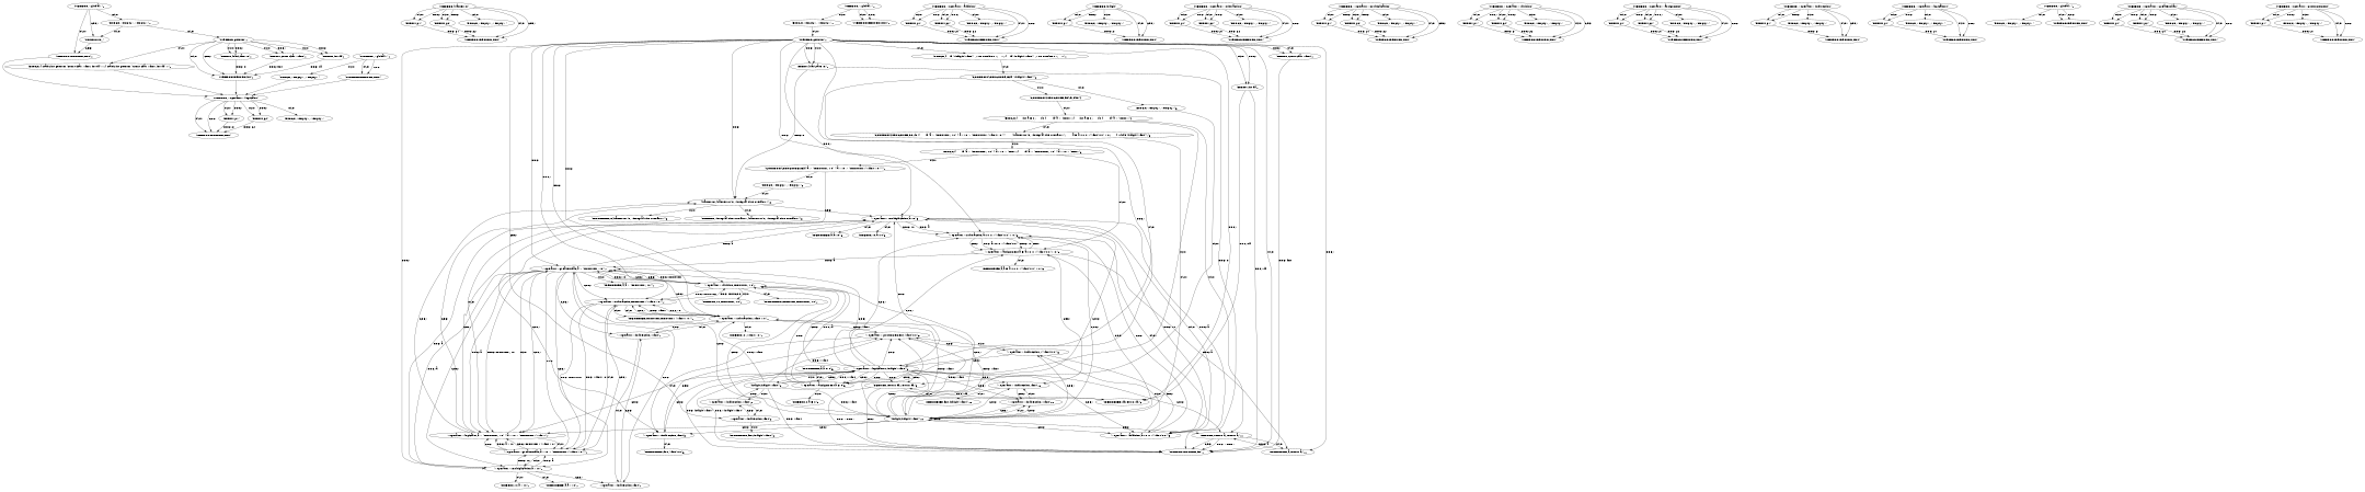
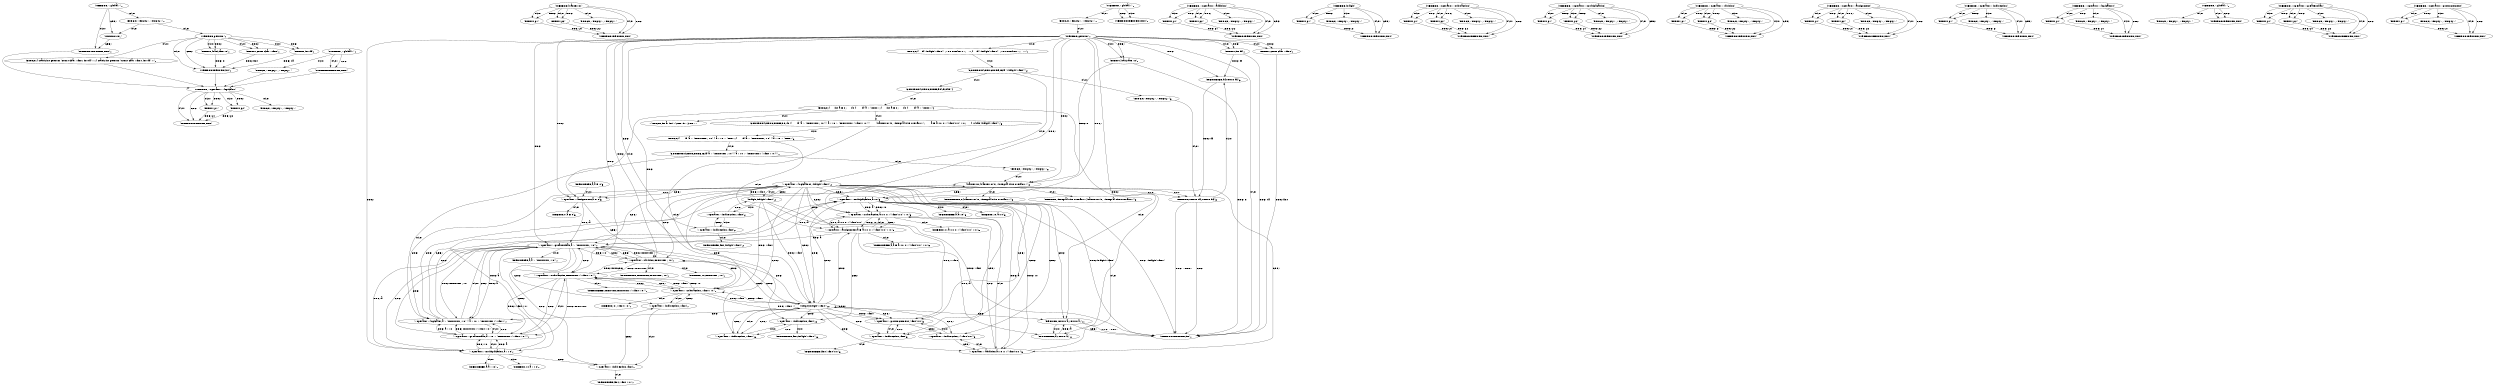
  digraph {
    n1 [label=<(METHOD,&lt;operator&gt;.logicalOr)>]
    n2 [label=<(PARAM,p1)>]
    n3 [label=<(PARAM,p2)>]
    n4 [label=<(BLOCK,&lt;empty&gt;,&lt;empty&gt;)>]
    n5 [label=<(METHOD_RETURN,ANY)>]
    n6 [label=<(METHOD,luaL_error)>]
    n7 [label=<(PARAM,p1)>]
    n8 [label=<(PARAM,p2)>]
    n9 [label=<(BLOCK,&lt;empty&gt;,&lt;empty&gt;)>]
    n10 [label=<(METHOD_RETURN,ANY)>]
    n11 [label=<(METHOD,&lt;global&gt;)<SUB>1</SUB>>]
    n12 [label=<(BLOCK,&lt;empty&gt;,&lt;empty&gt;)<SUB>1</SUB>>]
    n13 [label=<(METHOD_RETURN,ANY)<SUB>1</SUB>>]
    n14 [label=<(METHOD,getnum)<SUB>1</SUB>>]
    n15 [label=<(PARAM,lua_State *L)<SUB>1</SUB>>]
    n16 [label=<(PARAM,const char **fmt)<SUB>1</SUB>>]
    n17 [label=<(PARAM,int df)<SUB>1</SUB>>]
    n18 [label=<(BLOCK,{    if (!isdigit(**fmt))  /* no number? */    ...,{    if (!isdigit(**fmt))  /* no number? */    ...)<SUB>1</SUB>>]
    n19 [label=<(&lt;operator&gt;.indirection,*fmt)<SUB>2</SUB>>]
    n20 [label=<(IDENTIFIER,df,return df;)<SUB>3</SUB>>]
    n21 [label=<(&lt;operator&gt;.assignment,a = 0)<SUB>5</SUB>>]
    n22 [label=<(&lt;operator&gt;.greaterThan,a &gt; (INT_MAX / 10))<SUB>7</SUB>>]
    n23 [label=<(&lt;operator&gt;.division,INT_MAX / 10)<SUB>7</SUB>>]
    n24 [label=<(&lt;operator&gt;.multiplication,a * 10)<SUB>7</SUB>>]
    n25 [label=<(&lt;operator&gt;.subtraction,INT_MAX - (**fmt - '0'))<SUB>7</SUB>>]
    n26 [label=<(&lt;operator&gt;.subtraction,**fmt - '0')<SUB>7</SUB>>]
    n27 [label=<(luaL_error,luaL_error(L, &quot;integral size overflow&quot;))<SUB>8</SUB>>]
    n28 [label=<(&lt;operator&gt;.subtraction,a*10 + *((*fmt)++) - '0')<SUB>9</SUB>>]
    n29 [label=<(&lt;operator&gt;.multiplication,a*10)<SUB>9</SUB>>]
    n30 [label=<(IDENTIFIER,a,return a;)<SUB>11</SUB>>]
    n31 [label=<(METHOD_RETURN,int)<SUB>1</SUB>>]
    n32 [label=<(CONTROL_STRUCTURE,IF,if (!isdigit(**fmt)))<SUB>2</SUB>>]
    n33 [label=<(&lt;operator&gt;.indirection,**fmt)<SUB>2</SUB>>]
    n34 [label=<(IDENTIFIER,fmt,isdigit(**fmt))<SUB>2</SUB>>]
    n35 [label=<(RETURN,return df;,return df;)<SUB>3</SUB>>]
    n36 [label=<(LITERAL,0,a = 0)<SUB>5</SUB>>]
    n37 [label=<(&lt;operator&gt;.logicalOr,a &gt; (INT_MAX / 10) || a * 10 &gt; (INT_MAX - (**fm...)<SUB>7</SUB>>]
    n38 [label=<(&lt;operator&gt;.greaterThan,a * 10 &gt; (INT_MAX - (**fmt - '0')))<SUB>7</SUB>>]
    n39 [label=<(IDENTIFIER,a,a &gt; (INT_MAX / 10))<SUB>7</SUB>>]
    n40 [label=<(&lt;operator&gt;.indirection,**fmt)<SUB>7</SUB>>]
    n41 [label=<(&lt;operator&gt;.indirection,*fmt)<SUB>7</SUB>>]
    n42 [label=<(IDENTIFIER,INT_MAX,INT_MAX / 10)<SUB>7</SUB>>]
    n43 [label=<(LITERAL,10,INT_MAX / 10)<SUB>7</SUB>>]
    n44 [label=<(IDENTIFIER,a,a * 10)<SUB>7</SUB>>]
    n45 [label=<(LITERAL,10,a * 10)<SUB>7</SUB>>]
    n46 [label=<(IDENTIFIER,INT_MAX,INT_MAX - (**fmt - '0'))<SUB>7</SUB>>]
    n47 [label=<(&lt;operator&gt;.postIncrement,(*fmt)++)<SUB>9</SUB>>]
    n48 [label=<(isdigit,isdigit(**fmt))<SUB>10</SUB>>]
    n49 [label=<(LITERAL,'0',**fmt - '0')<SUB>7</SUB>>]
    n50 [label=<(IDENTIFIER,L,luaL_error(L, &quot;integral size overflow&quot;))<SUB>8</SUB>>]
    n51 [label=<(LITERAL,&quot;integral size overflow&quot;,luaL_error(L, &quot;integral size overflow&quot;))<SUB>8</SUB>>]
    n52 [label=<(&lt;operator&gt;.assignment,a = a*10 + *((*fmt)++) - '0')<SUB>9</SUB>>]
    n53 [label=<(&lt;operator&gt;.addition,a*10 + *((*fmt)++))<SUB>9</SUB>>]
+   n54 [label=<(LITERAL,'0',a*10 + *((*fmt)++) - '0')<SUB>9</SUB>>]
    n55 [label=<(&lt;operator&gt;.indirection,*fmt)<SUB>9</SUB>>]
    n56 [label=<(IDENTIFIER,a,a*10)<SUB>9</SUB>>]
    n57 [label=<(LITERAL,10,a*10)<SUB>9</SUB>>]
    n58 [label=<(RETURN,return a;,return a;)<SUB>11</SUB>>]
    n59 [label=<(&lt;operator&gt;.logicalNot,!isdigit(**fmt))<SUB>2</SUB>>]
    n60 [label=<(BLOCK,&lt;empty&gt;,&lt;empty&gt;)<SUB>3</SUB>>]
    n61 [label=<(CONTROL_STRUCTURE,ELSE,else)<SUB>4</SUB>>]
    n62 [label=<(isdigit,isdigit(**fmt))<SUB>2</SUB>>]
    n63 [label=<(&lt;operator&gt;.indirection,*((*fmt)++))<SUB>9</SUB>>]
    n64 [label=<(&lt;operator&gt;.indirection,**fmt)<SUB>10</SUB>>]
    n65 [label=<(&lt;operator&gt;.indirection,*fmt)<SUB>10</SUB>>]
    n66 [label=<(BLOCK,{      int a = 0;      do {       if (a &gt; (INT_...,{      int a = 0;      do {       if (a &gt; (INT_...)<SUB>4</SUB>>]
    n67 [label=<(IDENTIFIER,a,a = a*10 + *((*fmt)++) - '0')<SUB>9</SUB>>]
    n68 [label=<(IDENTIFIER,fmt,(*fmt)++)<SUB>9</SUB>>]
    n69 [label=<(IDENTIFIER,fmt,isdigit(**fmt))<SUB>10</SUB>>]
+   n70 [label="<(LOCAL,int a: int)<SUB>5</SUB>>"]
    n71 [label=<(CONTROL_STRUCTURE,DO,do {       if (a &gt; (INT_MAX / 10) || a * 10 &gt; (INT_MAX - (**fmt - '0')))         luaL_error(L, &quot;integral size overflow&quot;);        a = a*10 + *((*fmt)++) - '0';      } while (isdigit(**fmt));)<SUB>6</SUB>>]
    n72 [label=<(BLOCK,{       if (a &gt; (INT_MAX / 10) || a * 10 &gt; (INT...,{       if (a &gt; (INT_MAX / 10) || a * 10 &gt; (INT...)<SUB>6</SUB>>]
    n73 [label=<(IDENTIFIER,a,a = 0)<SUB>5</SUB>>]
    n74 [label=<(CONTROL_STRUCTURE,IF,if (a &gt; (INT_MAX / 10) || a * 10 &gt; (INT_MAX - (**fmt - '0'))))<SUB>7</SUB>>]
    n75 [label=<(BLOCK,&lt;empty&gt;,&lt;empty&gt;)<SUB>8</SUB>>]
+   n76 [label=<(IDENTIFIER,fmt,**fmt - '0')<SUB>7</SUB>>]
    n77 [label=<(METHOD,&lt;operator&gt;.addition)>]
    n78 [label=<(PARAM,p1)>]
    n79 [label=<(PARAM,p2)>]
    n80 [label=<(BLOCK,&lt;empty&gt;,&lt;empty&gt;)>]
    n81 [label=<(METHOD_RETURN,ANY)>]
    n82 [label=<(METHOD,isdigit)>]
    n83 [label=<(PARAM,p1)>]
    n84 [label=<(BLOCK,&lt;empty&gt;,&lt;empty&gt;)>]
    n85 [label=<(METHOD_RETURN,ANY)>]
    n86 [label=<(METHOD,&lt;operator&gt;.subtraction)>]
    n87 [label=<(PARAM,p1)>]
    n88 [label=<(PARAM,p2)>]
    n89 [label=<(BLOCK,&lt;empty&gt;,&lt;empty&gt;)>]
    n90 [label=<(METHOD_RETURN,ANY)>]
    n91 [label=<(METHOD,&lt;operator&gt;.multiplication)>]
    n92 [label=<(PARAM,p1)>]
    n93 [label=<(PARAM,p2)>]
    n94 [label=<(BLOCK,&lt;empty&gt;,&lt;empty&gt;)>]
    n95 [label=<(METHOD_RETURN,ANY)>]
    n96 [label=<(METHOD,&lt;operator&gt;.division)>]
    n97 [label=<(PARAM,p1)>]
    n98 [label=<(PARAM,p2)>]
    n99 [label=<(BLOCK,&lt;empty&gt;,&lt;empty&gt;)>]
    n100 [label=<(METHOD_RETURN,ANY)>]
    n101 [label=<(METHOD,&lt;operator&gt;.assignment)>]
    n102 [label=<(PARAM,p1)>]
    n103 [label=<(PARAM,p2)>]
    n104 [label=<(BLOCK,&lt;empty&gt;,&lt;empty&gt;)>]
    n105 [label=<(METHOD_RETURN,ANY)>]
    n106 [label=<(METHOD,&lt;operator&gt;.indirection)>]
    n107 [label=<(PARAM,p1)>]
    n108 [label=<(BLOCK,&lt;empty&gt;,&lt;empty&gt;)>]
    n109 [label=<(METHOD_RETURN,ANY)>]
    n110 [label=<(METHOD,&lt;operator&gt;.logicalNot)>]
    n111 [label=<(PARAM,p1)>]
    n112 [label=<(BLOCK,&lt;empty&gt;,&lt;empty&gt;)>]
    n113 [label=<(METHOD_RETURN,ANY)>]
    n114 [label=<(METHOD,&lt;global&gt;)<SUB>1</SUB>>]
    n115 [label=<(BLOCK,&lt;empty&gt;,&lt;empty&gt;)>]
    n116 [label=<(METHOD_RETURN,ANY)>]
    n117 [label=<(METHOD,&lt;operator&gt;.greaterThan)>]
    n118 [label=<(PARAM,p1)>]
    n119 [label=<(PARAM,p2)>]
    n120 [label=<(BLOCK,&lt;empty&gt;,&lt;empty&gt;)>]
    n121 [label=<(METHOD_RETURN,ANY)>]
    n122 [label=<(METHOD,&lt;operator&gt;.postIncrement)>]
    n123 [label=<(PARAM,p1)>]
    n124 [label=<(BLOCK,&lt;empty&gt;,&lt;empty&gt;)>]
    n125 [label=<(METHOD_RETURN,ANY)>]
    n126 [label=<(METHOD,&lt;global&gt;)<SUB>1</SUB>>]
    n127 [label=<(BLOCK,&lt;empty&gt;,&lt;empty&gt;)<SUB>1</SUB>>]
    n128 [label=<(UNKNOWN,,)>]
    n129 [label=<(METHOD_RETURN,ANY)<SUB>1</SUB>>]
    n130 [label=<(METHOD,getnum)<SUB>1</SUB>>]
    n131 [label=<(PARAM,lua_State *L)<SUB>1</SUB>>]
    n132 [label=<(PARAM,const char **fmt)<SUB>1</SUB>>]
    n133 [label=<(PARAM,int df)<SUB>1</SUB>>]
    n134 [label=<(BLOCK,{ static int getnum (const char **fmt, int df) ...,{ static int getnum (const char **fmt, int df) ...)<SUB>1</SUB>>]
    n135 [label=<(METHOD_RETURN,int)<SUB>1</SUB>>]
    n136 [label=<(METHOD,&lt;global&gt;)<SUB>1</SUB>>]
    n137 [label=<(BLOCK,&lt;empty&gt;,&lt;empty&gt;)>]
    n138 [label=<(METHOD_RETURN,ANY)>]
    n1 -> n2 [label="AST: "]
    n1 -> n2 [label="DDG: "]
    n1 -> n3 [label="AST: "]
    n1 -> n3 [label="DDG: "]
    n1 -> n4 [label="AST: "]
    n1 -> n5 [label="AST: "]
    n1 -> n5 [label="CFG: "]
    n2 -> n5 [label="DDG: p1"]
    n3 -> n5 [label="DDG: p2"]
    n6 -> n7 [label="AST: "]
    n6 -> n7 [label="DDG: "]
    n6 -> n8 [label="AST: "]
    n6 -> n8 [label="DDG: "]
    n6 -> n9 [label="AST: "]
    n6 -> n10 [label="AST: "]
    n6 -> n10 [label="CFG: "]
    n7 -> n10 [label="DDG: p1"]
    n8 -> n10 [label="DDG: p2"]
    n11 -> n12 [label="AST: "]
    n11 -> n13 [label="AST: "]
    n11 -> n13 [label="CFG: "]
    n12 -> n14 [label="AST: "]
    n14 -> n15 [label="AST: "]
    n14 -> n15 [label="DDG: "]
    n14 -> n16 [label="AST: "]
    n14 -> n16 [label="DDG: "]
    n14 -> n17 [label="AST: "]
    n14 -> n17 [label="DDG: "]
    n14 -> n18 [label="AST: "]
    n14 -> n19 [label="CFG: "]
    n14 -> n20 [label="DDG: "]
    n14 -> n21 [label="DDG: "]
    n14 -> n22 [label="DDG: "]
    n14 -> n23 [label="DDG: "]
    n14 -> n24 [label="DDG: "]
    n14 -> n25 [label="DDG: "]
    n14 -> n26 [label="DDG: "]
    n14 -> n27 [label="DDG: "]
    n14 -> n28 [label="DDG: "]
    n14 -> n29 [label="DDG: "]
    n14 -> n30 [label="DDG: "]
    n14 -> n31 [label="AST: "]
    n15 -> n27 [label="DDG: L"]
    n15 -> n31 [label="DDG: L"]
    n16 -> n31 [label="DDG: fmt"]
    n17 -> n20 [label="DDG: df"]
    n17 -> n31 [label="DDG: df"]
    n18 -> n32 [label="AST: "]
    n19 -> n33 [label="CFG: "]
    n19 -> n34 [label="AST: "]
    n20 -> n35 [label="DDG: df"]
    n21 -> n22 [label="DDG: a"]
    n21 -> n23 [label="CFG: "]
    n21 -> n36 [label="AST: "]
    n22 -> n23 [label="CDG: "]
    n22 -> n24 [label="CFG: "]
    n22 -> n24 [label="DDG: a"]
    n22 -> n24 [label="CDG: "]
    n22 -> n25 [label="CDG: "]
    n22 -> n26 [label="CDG: "]
    n22 -> n29 [label="DDG: a"]
    n22 -> n37 [label="CFG: "]
    n22 -> n37 [label="DDG: a"]
    n22 -> n37 [label="DDG: INT_MAX / 10"]
    n22 -> n38 [label="CDG: "]
    n22 -> n39 [label="AST: "]
    n22 -> n40 [label="CDG: "]
    n22 -> n41 [label="CDG: "]
    n23 -> n22 [label="CFG: "]
    n23 -> n22 [label="DDG: INT_MAX"]
    n23 -> n22 [label="DDG: 10"]
    n23 -> n25 [label="DDG: INT_MAX"]
    n23 -> n42 [label="AST: "]
    n23 -> n43 [label="AST: "]
    n24 -> n29 [label="DDG: a"]
    n24 -> n38 [label="DDG: a"]
    n24 -> n38 [label="DDG: 10"]
    n24 -> n41 [label="CFG: "]
    n24 -> n44 [label="AST: "]
    n24 -> n45 [label="AST: "]
    n25 -> n23 [label="DDG: INT_CDG"]
-   n25 -> n26 [label="AST: "]
+   n25 -> n26 [label="DDG: "]
    n25 -> n38 [label="CFG: "]
    n25 -> n38 [label="DDG: INT_MAX"]
    n25 -> n38 [label="DDG: **fmt - '0'"]
    n25 -> n46 [label="AST: "]
    n26 -> n25 [label="CFG: "]
    n26 -> n25 [label="DDG: **fmt"]
    n26 -> n25 [label="DDG: '0'"]
    n26 -> n40 [label="AST: "]
    n26 -> n47 [label="DDG: **fmt"]
    n26 -> n48 [label="DDG: **fmt"]
    n26 -> n49 [label="AST: "]
    n27 -> n29 [label="CFG: "]
    n27 -> n50 [label="AST: "]
    n27 -> n51 [label="AST: "]
    n28 -> n52 [label="CFG: "]
    n28 -> n52 [label="DDG: a*10 + *((*fmt)++)"]
    n28 -> n52 [label="DDG: '0'"]
    n28 -> n53 [label="AST: "]
+   n28 -> n54 [label="AST: "]
    n29 -> n28 [label="DDG: a"]
    n29 -> n28 [label="DDG: 10"]
    n29 -> n53 [label="DDG: a"]
    n29 -> n53 [label="DDG: 10"]
    n29 -> n55 [label="CFG: "]
    n29 -> n56 [label="AST: "]
    n29 -> n57 [label="AST: "]
    n30 -> n58 [label="DDG: a"]
    n32 -> n59 [label="AST: "]
    n32 -> n60 [label="AST: "]
    n32 -> n61 [label="AST: "]
    n33 -> n19 [label="AST: "]
    n33 -> n62 [label="CFG: "]
    n35 -> n20 [label="AST: "]
    n35 -> n31 [label="CFG: "]
    n35 -> n31 [label="DDG: &lt;RET&gt;"]
    n37 -> n22 [label="AST: "]
    n37 -> n27 [label="CFG: "]
    n37 -> n27 [label="CDG: "]
    n37 -> n29 [label="CFG: "]
    n37 -> n38 [label="AST: "]
    n38 -> n24 [label="AST: "]
    n38 -> n25 [label="AST: "]
    n38 -> n37 [label="CFG: "]
    n38 -> n37 [label="DDG: a * 10"]
    n38 -> n37 [label="DDG: INT_MAX - (**fmt - '0')"]
    n40 -> n26 [label="CFG: "]
    n40 -> n41 [label="AST: "]
    n41 -> n40 [label="CFG: "]
+   n41 -> n76 [label="AST: "]
    n47 -> n55 [label="AST: "]
    n47 -> n63 [label="CFG: "]
    n48 -> n22 [label="CDG: "]
    n48 -> n23 [label="CFG: "]
    n48 -> n23 [label="CDG: "]
    n48 -> n26 [label="DDG: **fmt"]
    n48 -> n28 [label="CDG: "]
    n48 -> n29 [label="CDG: "]
    n48 -> n37 [label="CDG: "]
    n48 -> n47 [label="DDG: **fmt"]
    n48 -> n47 [label="CDG: "]
    n48 -> n48 [label="CDG: "]
    n48 -> n52 [label="CDG: "]
    n48 -> n53 [label="CDG: "]
    n48 -> n55 [label="CDG: "]
    n48 -> n58 [label="CFG: "]
    n48 -> n63 [label="CDG: "]
    n48 -> n64 [label="AST: "]
    n48 -> n64 [label="CDG: "]
    n48 -> n65 [label="CDG: "]
    n52 -> n22 [label="DDG: a"]
-   n52 -> n28 [label="INT: "]
+   n52 -> n28 [label="AST: "]
    n52 -> n30 [label="DDG: a"]
    n52 -> n65 [label="CFG: "]
    n52 -> n67 [label="AST: "]
    n53 -> n28 [label="CFG: "]
    n53 -> n29 [label="AST: "]
    n53 -> n63 [label="AST: "]
    n55 -> n47 [label="CFG: "]
    n55 -> n68 [label="AST: "]
    n58 -> n30 [label="AST: "]
    n58 -> n31 [label="CFG: "]
    n58 -> n31 [label="DDG: &lt;RET&gt;"]
    n59 -> n21 [label="CFG: "]
    n59 -> n21 [label="CDG: "]
    n59 -> n22 [label="CDG: "]
    n59 -> n23 [label="CDG: "]
    n59 -> n28 [label="CDG: "]
    n59 -> n29 [label="CDG: "]
    n59 -> n31 [label="DDG: isdigit(**fmt)"]
    n59 -> n31 [label="DDG: !isdigit(**fmt)"]
    n59 -> n35 [label="CFG: "]
    n59 -> n35 [label="CDG: "]
    n59 -> n37 [label="CDG: "]
    n59 -> n47 [label="CDG: "]
    n59 -> n48 [label="CDG: "]
    n59 -> n52 [label="CDG: "]
    n59 -> n53 [label="CDG: "]
    n59 -> n55 [label="CDG: "]
    n59 -> n58 [label="CDG: "]
    n59 -> n62 [label="AST: "]
-   n63 -> n59 [label="CDG: "]
+   n59 -> n63 [label="CDG: "]
    n59 -> n64 [label="CDG: "]
    n59 -> n65 [label="CDG: "]
    n60 -> n35 [label="AST: "]
    n61 -> n66 [label="AST: "]
    n62 -> n26 [label="DDG: **fmt"]
    n62 -> n31 [label="DDG: **fmt"]
    n62 -> n33 [label="AST: "]
    n62 -> n47 [label="DDG: **fmt"]
    n62 -> n48 [label="DDG: **fmt"]
    n62 -> n59 [label="CFG: "]
    n62 -> n59 [label="DDG: **fmt"]
    n63 -> n47 [label="AST: "]
    n63 -> n53 [label="CFG: "]
    n64 -> n48 [label="CFG: "]
    n64 -> n65 [label="AST: "]
    n65 -> n64 [label="CFG: "]
    n65 -> n69 [label="AST: "]
    n66 -> n21 [label="AST: "]
    n66 -> n58 [label="AST: "]
+   n66 -> n70 [label="AST: "]
    n66 -> n71 [label="AST: "]
    n71 -> n48 [label="AST: "]
    n71 -> n72 [label="AST: "]
    n72 -> n52 [label="AST: "]
    n72 -> n74 [label="AST: "]
    n73 -> n21 [label="AST: "]
    n74 -> n37 [label="AST: "]
    n74 -> n75 [label="AST: "]
    n75 -> n27 [label="AST: "]
    n77 -> n78 [label="AST: "]
    n77 -> n78 [label="DDG: "]
    n77 -> n79 [label="AST: "]
    n77 -> n79 [label="DDG: "]
    n77 -> n80 [label="AST: "]
    n77 -> n81 [label="AST: "]
    n77 -> n81 [label="CFG: "]
    n78 -> n81 [label="DDG: p1"]
    n79 -> n81 [label="DDG: p2"]
    n82 -> n83 [label="AST: "]
    n82 -> n83 [label="DDG: "]
    n82 -> n84 [label="AST: "]
    n82 -> n85 [label="AST: "]
    n82 -> n85 [label="CFG: "]
    n83 -> n85 [label="DDG: p1"]
    n86 -> n87 [label="AST: "]
    n86 -> n87 [label="DDG: "]
    n86 -> n88 [label="AST: "]
    n86 -> n88 [label="DDG: "]
    n86 -> n89 [label="AST: "]
    n86 -> n90 [label="AST: "]
    n86 -> n90 [label="CFG: "]
    n87 -> n90 [label="DDG: p1"]
    n88 -> n90 [label="DDG: p2"]
    n91 -> n92 [label="AST: "]
    n91 -> n92 [label="DDG: "]
    n91 -> n93 [label="AST: "]
    n91 -> n93 [label="DDG: "]
    n91 -> n94 [label="AST: "]
    n91 -> n95 [label="AST: "]
    n91 -> n95 [label="CFG: "]
    n92 -> n95 [label="DDG: p1"]
    n93 -> n95 [label="DDG: p2"]
    n96 -> n97 [label="AST: "]
    n96 -> n97 [label="DDG: "]
    n96 -> n98 [label="AST: "]
    n96 -> n98 [label="DDG: "]
    n96 -> n99 [label="AST: "]
    n96 -> n100 [label="AST: "]
    n96 -> n100 [label="CFG: "]
    n97 -> n100 [label="DDG: p1"]
    n98 -> n100 [label="DDG: p2"]
    n101 -> n102 [label="AST: "]
    n101 -> n102 [label="DDG: "]
    n101 -> n103 [label="AST: "]
    n101 -> n103 [label="DDG: "]
    n101 -> n104 [label="AST: "]
    n101 -> n105 [label="AST: "]
    n101 -> n105 [label="CFG: "]
    n102 -> n105 [label="DDG: p1"]
    n103 -> n105 [label="DDG: p2"]
    n106 -> n107 [label="AST: "]
    n106 -> n107 [label="DDG: "]
    n106 -> n108 [label="AST: "]
    n106 -> n109 [label="AST: "]
    n106 -> n109 [label="CFG: "]
    n107 -> n109 [label="DDG: p1"]
    n110 -> n111 [label="AST: "]
    n110 -> n111 [label="DDG: "]
    n110 -> n112 [label="AST: "]
    n110 -> n113 [label="AST: "]
    n110 -> n113 [label="CFG: "]
    n111 -> n113 [label="DDG: p1"]
    n114 -> n115 [label="AST: "]
    n114 -> n116 [label="AST: "]
    n114 -> n116 [label="CFG: "]
    n117 -> n118 [label="AST: "]
    n117 -> n118 [label="DDG: "]
    n117 -> n119 [label="AST: "]
    n117 -> n119 [label="DDG: "]
    n117 -> n120 [label="AST: "]
    n117 -> n121 [label="AST: "]
    n117 -> n121 [label="CFG: "]
    n118 -> n121 [label="DDG: p1"]
    n119 -> n121 [label="DDG: p2"]
    n122 -> n123 [label="AST: "]
    n122 -> n123 [label="DDG: "]
    n122 -> n124 [label="AST: "]
    n122 -> n125 [label="AST: "]
    n122 -> n125 [label="CFG: "]
    n123 -> n125 [label="DDG: p1"]
    n126 -> n127 [label="AST: "]
    n126 -> n128 [label="CFG: "]
    n126 -> n129 [label="AST: "]
    n127 -> n128 [label="AST: "]
    n127 -> n130 [label="AST: "]
    n128 -> n129 [label="CFG: "]
    n129 -> n1
    n130 -> n131 [label="AST: "]
    n130 -> n131 [label="DDG: "]
    n130 -> n132 [label="AST: "]
    n130 -> n132 [label="DDG: "]
    n130 -> n133 [label="AST: "]
    n130 -> n133 [label="DDG: "]
    n130 -> n134 [label="AST: "]
    n130 -> n135 [label="AST: "]
    n130 -> n135 [label="CFG: "]
    n131 -> n135 [label="DDG: L"]
    n132 -> n135 [label="DDG: fmt"]
    n133 -> n135 [label="DDG: df"]
    n134 -> n1
    n135 -> n1
    n136 -> n137 [label="AST: "]
    n136 -> n138 [label="AST: "]
    n136 -> n138 [label="CFG: "]
    n137 -> n1
    n138 -> n1
  }
